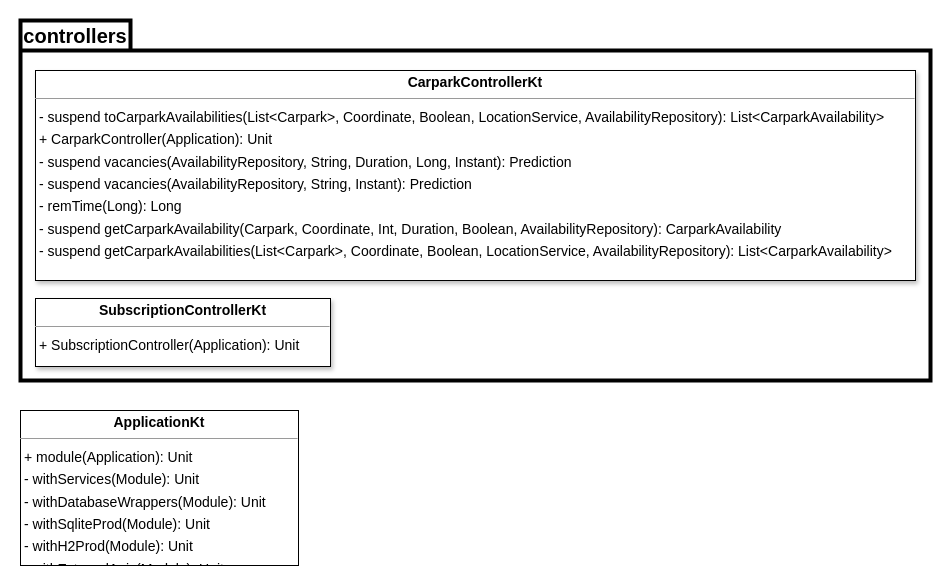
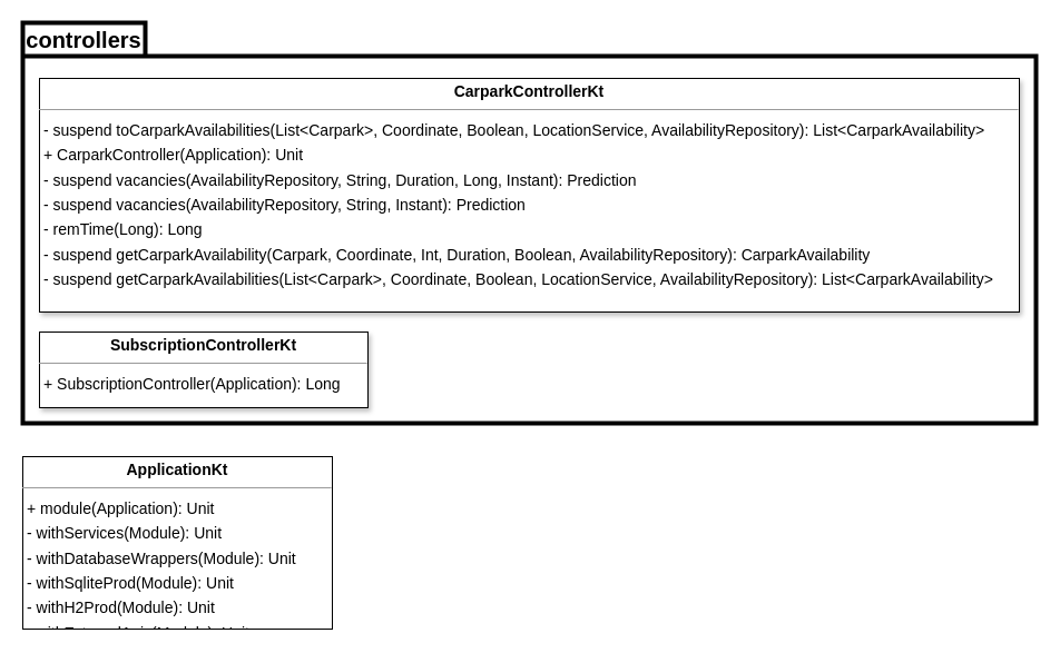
  <mxCell id="0" />
  <mxCell id="1" parent="0" />
  <mxCell id="2" value="&lt;p style=&quot;margin:0px;margin-top:4px;text-align:center;&quot;&gt;&lt;b&gt;ApplicationKt&lt;/b&gt;&lt;/p&gt;&lt;hr size=&quot;1&quot;/&gt;&lt;p style=&quot;margin:0 0 0 4px;line-height:1.6;&quot;&gt;+ module(Application): Unit&lt;br/&gt;- withServices(Module): Unit&lt;br/&gt;- withDatabaseWrappers(Module): Unit&lt;br/&gt;- withSqliteProd(Module): Unit&lt;br/&gt;- withH2Prod(Module): Unit&lt;br/&gt;- withExternalApis(Module): Unit&lt;br/&gt;+ main(): Unit&lt;/p&gt;" style="verticalAlign=top;align=left;overflow=fill;fontSize=14;fontFamily=Helvetica;html=1;rounded=0;shadow=0;comic=0;labelBackgroundColor=none;strokeWidth=1;" vertex="1" parent="1"><mxGeometry x="20" y="410" width="278" height="155" as="geometry" /></mxCell>
  <mxCell id="3" value="controllers" style="shape=folder;fontStyle=1;tabWidth=110;tabHeight=30;tabPosition=left;html=1;boundedLbl=1;labelInHeader=1;container=1;collapsible=0;whiteSpace=wrap;fontSize=20;strokeWidth=4;" vertex="1" parent="1"><mxGeometry x="20" y="20" width="910" height="360" as="geometry" /></mxCell>
  <mxCell id="4" value="" style="html=1;strokeColor=none;resizeWidth=1;resizeHeight=1;fillColor=none;part=1;connectable=0;allowArrows=0;deletable=0;whiteSpace=wrap;" vertex="1" parent="3"><mxGeometry width="910" height="252" relative="1" as="geometry"><mxPoint y="30" as="offset" /></mxGeometry></mxCell>
  <mxCell id="5" value="&lt;p style=&quot;margin:0px;margin-top:4px;text-align:center;&quot;&gt;&lt;b&gt;CarparkControllerKt&lt;/b&gt;&lt;/p&gt;&lt;hr size=&quot;1&quot;/&gt;&lt;p style=&quot;margin:0 0 0 4px;line-height:1.6;&quot;&gt;- suspend  toCarparkAvailabilities(List&amp;lt;Carpark&amp;gt;, Coordinate, Boolean, LocationService, AvailabilityRepository): List&amp;lt;CarparkAvailability&amp;gt;&lt;br/&gt;+ CarparkController(Application): Unit&lt;br/&gt;- suspend  vacancies(AvailabilityRepository, String, Duration, Long, Instant): Prediction&lt;br/&gt;- suspend  vacancies(AvailabilityRepository, String, Instant): Prediction&lt;br/&gt;- remTime(Long): Long&lt;br/&gt;- suspend  getCarparkAvailability(Carpark, Coordinate, Int, Duration, Boolean, AvailabilityRepository): CarparkAvailability&lt;br/&gt;- suspend  getCarparkAvailabilities(List&amp;lt;Carpark&amp;gt;, Coordinate, Boolean, LocationService, AvailabilityRepository): List&amp;lt;CarparkAvailability&amp;gt;&lt;/p&gt;" style="verticalAlign=top;align=left;overflow=fill;fontSize=14;fontFamily=Helvetica;html=1;rounded=0;shadow=1;comic=0;labelBackgroundColor=none;strokeWidth=1;" vertex="1" parent="3"><mxGeometry x="15" y="50" width="880" height="210" as="geometry" /></mxCell>
- <mxCell id="6" value="&lt;p style=&quot;margin:0px;margin-top:4px;text-align:center;&quot;&gt;&lt;b&gt;SubscriptionControllerKt&lt;/b&gt;&lt;/p&gt;&lt;hr size=&quot;1&quot;/&gt;&lt;p style=&quot;margin:0 0 0 4px;line-height:1.6;&quot;&gt;+ SubscriptionController(Application): Unit&lt;/p&gt;" style="verticalAlign=top;align=left;overflow=fill;fontSize=14;fontFamily=Helvetica;html=1;rounded=0;shadow=1;comic=0;labelBackgroundColor=none;strokeWidth=1;" vertex="1" parent="3"><mxGeometry x="15" y="278" width="295" height="68" as="geometry" /></mxCell>
+ <mxCell id="6" value="&lt;p style=&quot;margin:0px;margin-top:4px;text-align:center;&quot;&gt;&lt;b&gt;SubscriptionControllerKt&lt;/b&gt;&lt;/p&gt;&lt;hr size=&quot;1&quot;/&gt;&lt;p style=&quot;margin:0 0 0 4px;line-height:1.6;&quot;&gt;+ SubscriptionController(Application): Long&lt;/p&gt;" style="verticalAlign=top;align=left;overflow=fill;fontSize=14;fontFamily=Helvetica;html=1;rounded=0;shadow=1;comic=0;labelBackgroundColor=none;strokeWidth=1;" vertex="1" parent="3"><mxGeometry x="15" y="278" width="295" height="68" as="geometry" /></mxCell>
